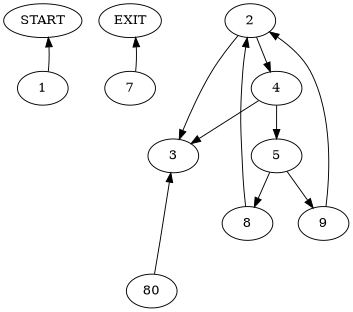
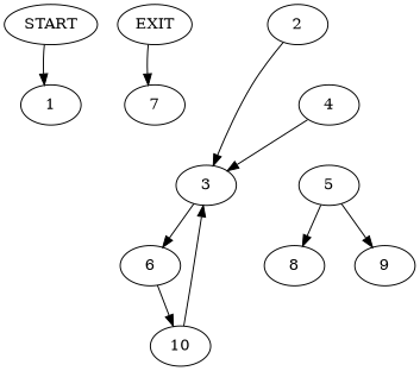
  digraph {
    n1 [label=START]
    1
    n3 [label=EXIT]
    2
    3
    4
+   6
    5
-   10 [label=80]
+   10
    7
    8
    9
-   1 -> n1
+   n1 -> 1
    2 -> 3
-   2 -> 4
+   3 -> 6
    4 -> 3
-   4 -> 5
+   6 -> 10
    5 -> 8
    5 -> 9
    10 -> 3
-   7 -> n3
-   8 -> 2
-   9 -> 2
+   n3 -> 7
  }
